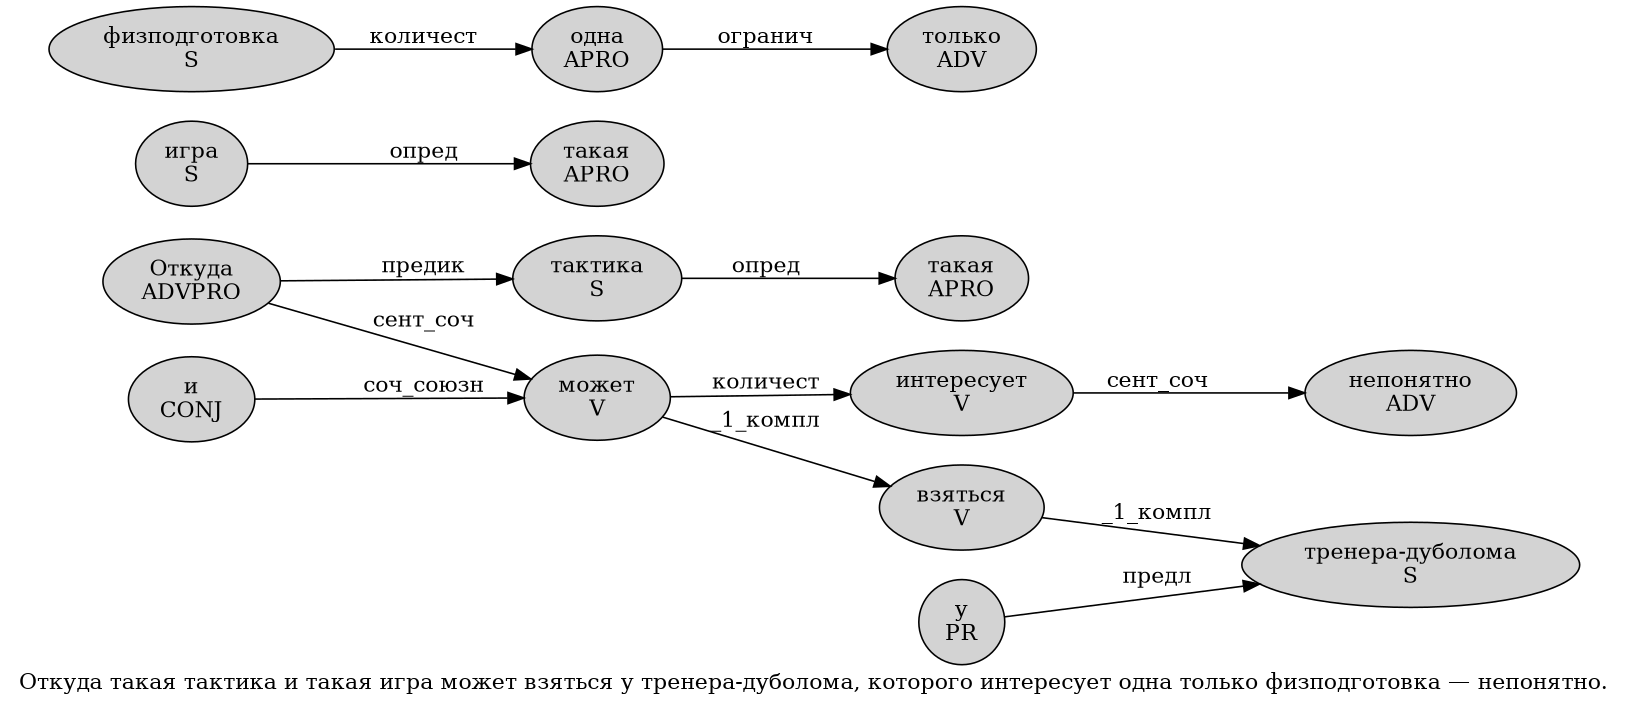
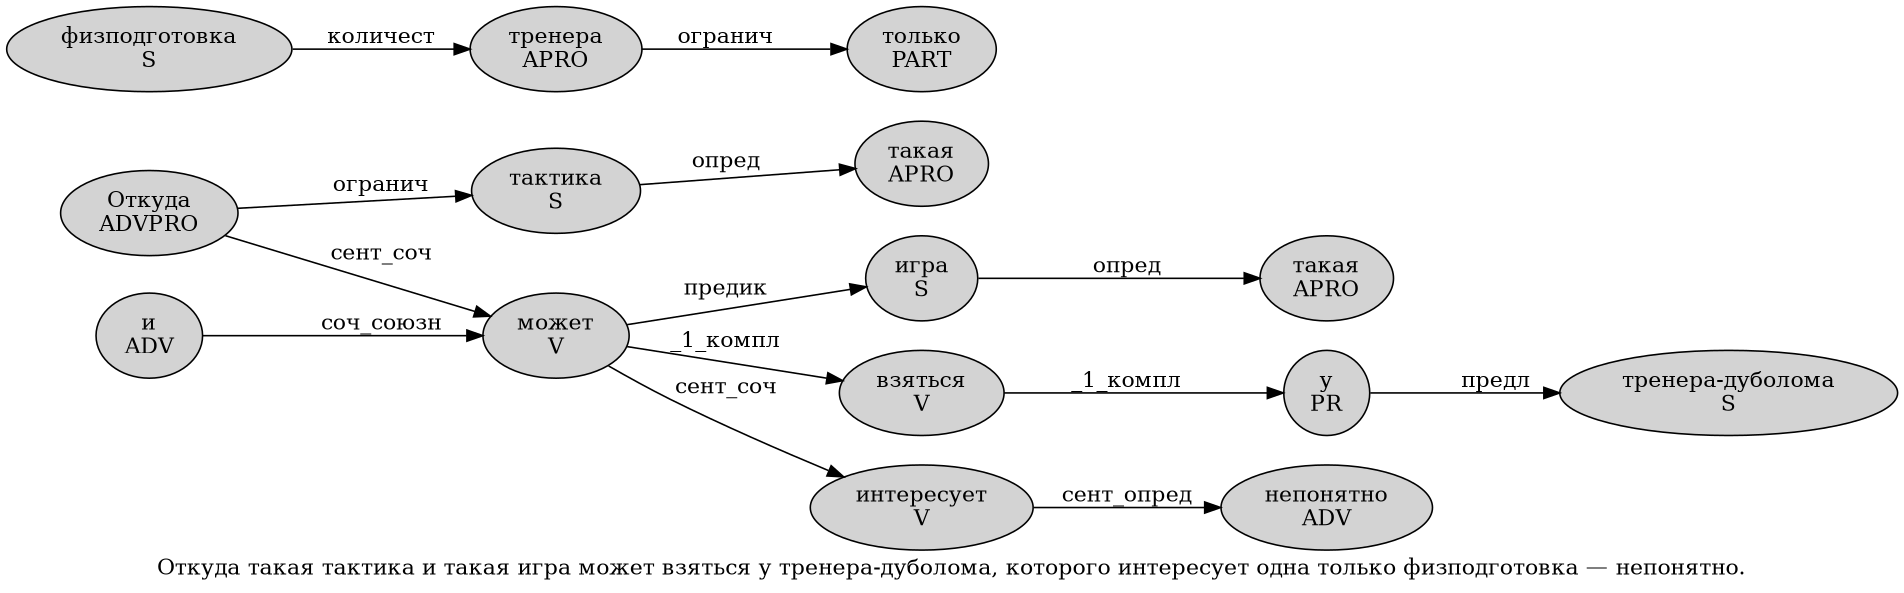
  digraph {
    label="Откуда такая тактика и такая игра может взяться у тренера-дуболома, которого интересует одна только физподготовка — непонятно."
    rankdir=LR
    node [fillcolor=lightgray penwidth=1 shape=ellipse style=filled]
    n1 [label="Откуда\nADVPRO"]
    n2 [label="тактика\nS"]
    n3 [label="может\nV"]
    n4 [label="такая\nAPRO"]
-   n5 [label="и\nCONJ"]
+   n5 [label="и\nADV"]
    n6 [label="игра\nS"]
    n7 [label="взяться\nV"]
    n8 [label="интересует\nV"]
    n9 [label="такая\nAPRO"]
    n10 [label="у\nPR"]
    n11 [label="непонятно\nADV"]
    n12 [label="тренера-дуболома\nS"]
    n13 [label="физподготовка\nS"]
-   n14 [label="одна\nAPRO"]
-   n15 [label="только\nADV"]
-   n1 -> n2 [label="предик"]
+   n14 [label="тренера\nAPRO"]
+   n15 [label="только\nPART"]
+   n1 -> n2 [label="огранич"]
    n1 -> n3 [label="сент_соч"]
    n2 -> n4 [label="опред"]
+   n3 -> n6 [label="предик"]
    n3 -> n7 [label="_1_компл"]
-   n3 -> n8 [label="количест"]
+   n3 -> n8 [label="сент_соч"]
    n5 -> n3 [label="соч_союзн"]
    n6 -> n9 [label="опред"]
-   n7 -> n12 [label="_1_компл"]
-   n8 -> n11 [label="сент_соч"]
+   n7 -> n10 [label="_1_компл"]
+   n8 -> n11 [label="сент_опред"]
    n10 -> n12 [label="предл"]
    n13 -> n14 [label="количест"]
    n14 -> n15 [label="огранич"]
  }
